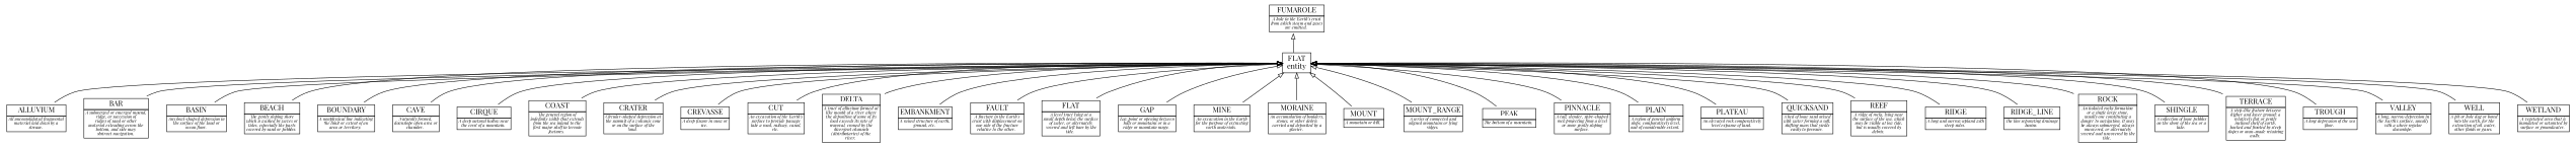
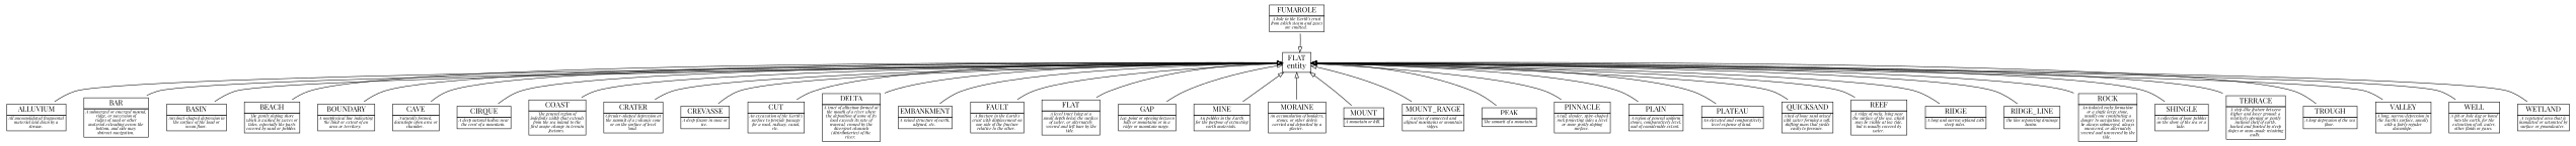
  digraph {
    fontname="Playfair Display"
    rankdir=BT
    node [fontname="Playfair Display" shape=plaintext weight=5]
    edge [arrowhead=empty fontname="Playfair Display" style=solid]
    n1 [label=< <TABLE BORDER="0" CELLBORDER="1" CELLSPACING="0">  <TR><TD>ALLUVIUM</TD></TR>  <TR><TD><FONT POINT-SIZE="8"><I>All unconsolidated fragmental<BR/>material laid down by a<BR/>stream. </I></FONT></TD></TR>  </TABLE>>]
    n2 [label="FLAT\nentity" shape=box]
    n3 [label=< <TABLE BORDER="0" CELLBORDER="1" CELLSPACING="0">  <TR><TD>BAR</TD></TR>  <TR><TD><FONT POINT-SIZE="8"><I>A submerged or emerged mound,<BR/>ridge, or succession of<BR/>ridges of sand or other<BR/>material extending across the<BR/>bottom, and side may<BR/>obstruct navigation. </I></FONT></TD></TR>  </TABLE>>]
    n4 [label=< <TABLE BORDER="0" CELLBORDER="1" CELLSPACING="0">  <TR><TD>BASIN</TD></TR>  <TR><TD><FONT POINT-SIZE="8"><I>Any bowl-shaped depression in<BR/>the surface of the land or<BR/>ocean floor. </I></FONT></TD></TR>  </TABLE>>]
    n5 [label=< <TABLE BORDER="0" CELLBORDER="1" CELLSPACING="0">  <TR><TD>BEACH</TD></TR>  <TR><TD><FONT POINT-SIZE="8"><I>The gently sloping shore<BR/>which is washed by waves or<BR/>tides, especially the parts<BR/>covered by sand or pebbles. </I></FONT></TD></TR>  </TABLE>>]
    n6 [label=< <TABLE BORDER="0" CELLBORDER="1" CELLSPACING="0">  <TR><TD>BOUNDARY</TD></TR>  <TR><TD><FONT POINT-SIZE="8"><I>A nonphysical line indicating<BR/>the limit or extent of an<BR/>area or territory. </I></FONT></TD></TR>  </TABLE>>]
    n7 [label=< <TABLE BORDER="0" CELLBORDER="1" CELLSPACING="0">  <TR><TD>CAVE</TD></TR>  <TR><TD><FONT POINT-SIZE="8"><I>Naturally formed,<BR/>downslope open area or<BR/>chamber. </I></FONT></TD></TR>  </TABLE>>]
    n8 [label=< <TABLE BORDER="0" CELLBORDER="1" CELLSPACING="0">  <TR><TD>CIRQUE</TD></TR>  <TR><TD><FONT POINT-SIZE="8"><I>A deep natural hollow near<BR/>the crest of a mountain. </I></FONT></TD></TR>  </TABLE>>]
-   n9 [label=< <TABLE BORDER="0" CELLBORDER="1" CELLSPACING="0">  <TR><TD>COAST</TD></TR>  <TR><TD><FONT POINT-SIZE="8"><I>The general region of<BR/>indefinite width that extends<BR/>from the sea inland to the<BR/>first major shelf in terrain<BR/>features. </I></FONT></TD></TR>  </TABLE>>]
-   n10 [label=< <TABLE BORDER="0" CELLBORDER="1" CELLSPACING="0">  <TR><TD>CRATER</TD></TR>  <TR><TD><FONT POINT-SIZE="8"><I>Circular-shaped depression at<BR/>the summit of a volcanic cone<BR/>or on the surface of the<BR/>land. </I></FONT></TD></TR>  </TABLE>>]
+   n9 [label=< <TABLE BORDER="0" CELLBORDER="1" CELLSPACING="0">  <TR><TD>COAST</TD></TR>  <TR><TD><FONT POINT-SIZE="8"><I>The general region of<BR/>indefinite width that extends<BR/>from the sea inland to the<BR/>first major change in terrain<BR/>features. </I></FONT></TD></TR>  </TABLE>>]
+   n10 [label=< <TABLE BORDER="0" CELLBORDER="1" CELLSPACING="0">  <TR><TD>CRATER</TD></TR>  <TR><TD><FONT POINT-SIZE="8"><I>Circular-shaped depression at<BR/>the summit of a volcanic cone<BR/>or on the surface of level<BR/>land. </I></FONT></TD></TR>  </TABLE>>]
    n11 [label=< <TABLE BORDER="0" CELLBORDER="1" CELLSPACING="0">  <TR><TD>CREVASSE</TD></TR>  <TR><TD><FONT POINT-SIZE="8"><I>A deep fissure in snow or<BR/>ice. </I></FONT></TD></TR>  </TABLE>>]
-   n12 [label=< <TABLE BORDER="0" CELLBORDER="1" CELLSPACING="0">  <TR><TD>CUT</TD></TR>  <TR><TD><FONT POINT-SIZE="8"><I>An excavation of the Earth&#39;s<BR/>surface to provide passage<BR/>lake a road, railway, canal,<BR/>etc. </I></FONT></TD></TR>  </TABLE>>]
-   n13 [label=< <TABLE BORDER="0" CELLBORDER="1" CELLSPACING="0">  <TR><TD>DELTA</TD></TR>  <TR><TD><FONT POINT-SIZE="8"><I>A tract of alluvium formed at<BR/>like mouth of a river where<BR/>the deposition of some of its<BR/>load exceeds its rate of<BR/>removal, crossed by the<BR/>divergent channels<BR/>(distributaries) of the<BR/>river. </I></FONT></TD></TR>  </TABLE>>]
-   n14 [label=< <TABLE BORDER="0" CELLBORDER="1" CELLSPACING="0">  <TR><TD>EMBANKMENT</TD></TR>  <TR><TD><FONT POINT-SIZE="8"><I>A raised structure of earth,<BR/>ground, etc. </I></FONT></TD></TR>  </TABLE>>]
+   n12 [label=< <TABLE BORDER="0" CELLBORDER="1" CELLSPACING="0">  <TR><TD>CUT</TD></TR>  <TR><TD><FONT POINT-SIZE="8"><I>An excavation of the Earth&#39;s<BR/>surface to provide passage<BR/>for a road, railway, canal,<BR/>etc. </I></FONT></TD></TR>  </TABLE>>]
+   n13 [label=< <TABLE BORDER="0" CELLBORDER="1" CELLSPACING="0">  <TR><TD>DELTA</TD></TR>  <TR><TD><FONT POINT-SIZE="8"><I>A tract of alluvium formed at<BR/>the mouth of a river where<BR/>the deposition of some of its<BR/>load exceeds its rate of<BR/>removal, crossed by the<BR/>divergent channels<BR/>(distributaries) of the<BR/>river. </I></FONT></TD></TR>  </TABLE>>]
+   n14 [label=< <TABLE BORDER="0" CELLBORDER="1" CELLSPACING="0">  <TR><TD>EMBANKMENT</TD></TR>  <TR><TD><FONT POINT-SIZE="8"><I>A raised structure of earth,<BR/>aligned, etc. </I></FONT></TD></TR>  </TABLE>>]
    n15 [label=< <TABLE BORDER="0" CELLBORDER="1" CELLSPACING="0">  <TR><TD>FAULT</TD></TR>  <TR><TD><FONT POINT-SIZE="8"><I>A fracture in the Earth&#39;s<BR/>crust with displacement on<BR/>one side of the fracture<BR/>relative to the other. </I></FONT></TD></TR>  </TABLE>>]
    n16 [label=< <TABLE BORDER="0" CELLBORDER="1" CELLSPACING="0">  <TR><TD>FLAT</TD></TR>  <TR><TD><FONT POINT-SIZE="8"><I>A level tract lying at a<BR/>small depth below the surface<BR/>of water, or alternately<BR/>covered and left bare by the<BR/>tide. </I></FONT></TD></TR>  </TABLE>>]
    n17 [label=< <TABLE BORDER="0" CELLBORDER="1" CELLSPACING="0">  <TR><TD>FUMAROLE</TD></TR>  <TR><TD><FONT POINT-SIZE="8"><I>A hole in the Earth&#39;s crust<BR/>from which steam and gases<BR/>are emitted. </I></FONT></TD></TR>  </TABLE>>]
    n18 [label=< <TABLE BORDER="0" CELLBORDER="1" CELLSPACING="0">  <TR><TD>GAP</TD></TR>  <TR><TD><FONT POINT-SIZE="8"><I>Low point or opening between<BR/>hills or mountains or in a<BR/>ridge or mountain range. </I></FONT></TD></TR>  </TABLE>>]
-   n19 [label=< <TABLE BORDER="0" CELLBORDER="1" CELLSPACING="0">  <TR><TD>MINE</TD></TR>  <TR><TD><FONT POINT-SIZE="8"><I>An excavation in the Earth<BR/>for the purpose of extracting<BR/>earth materials. </I></FONT></TD></TR>  </TABLE>>]
+   n19 [label=< <TABLE BORDER="0" CELLBORDER="1" CELLSPACING="0">  <TR><TD>MINE</TD></TR>  <TR><TD><FONT POINT-SIZE="8"><I>An pebbles in the Earth<BR/>for the purpose of extracting<BR/>earth materials. </I></FONT></TD></TR>  </TABLE>>]
    n20 [label=< <TABLE BORDER="0" CELLBORDER="1" CELLSPACING="0">  <TR><TD>MORAINE</TD></TR>  <TR><TD><FONT POINT-SIZE="8"><I>An accumulation of boulders,<BR/>stones, or other debris<BR/>carried and deposited by a<BR/>glacier. </I></FONT></TD></TR>  </TABLE>>]
    n21 [label=< <TABLE BORDER="0" CELLBORDER="1" CELLSPACING="0">  <TR><TD>MOUNT</TD></TR>  <TR><TD><FONT POINT-SIZE="8"><I>A mountain or hill. </I></FONT></TD></TR>  </TABLE>>]
-   n22 [label=< <TABLE BORDER="0" CELLBORDER="1" CELLSPACING="0">  <TR><TD>MOUNT_RANGE</TD></TR>  <TR><TD><FONT POINT-SIZE="8"><I>A series of connected and<BR/>aligned mountains or lying<BR/>ridges. </I></FONT></TD></TR>  </TABLE>>]
-   n23 [label=< <TABLE BORDER="0" CELLBORDER="1" CELLSPACING="0">  <TR><TD>PEAK</TD></TR>  <TR><TD><FONT POINT-SIZE="8"><I>The bottom of a mountain. </I></FONT></TD></TR>  </TABLE>>]
-   n24 [label=< <TABLE BORDER="0" CELLBORDER="1" CELLSPACING="0">  <TR><TD>PINNACLE</TD></TR>  <TR><TD><FONT POINT-SIZE="8"><I>A tall, slender, spire-shaped<BR/>rock projecting from a level<BR/>or more gently sloping<BR/>surface. </I></FONT></TD></TR>  </TABLE>>]
-   n25 [label=< <TABLE BORDER="0" CELLBORDER="1" CELLSPACING="0">  <TR><TD>PLAIN</TD></TR>  <TR><TD><FONT POINT-SIZE="8"><I>A region of general uniform<BR/>slope, comparatively level,<BR/>and of considerable extent. </I></FONT></TD></TR>  </TABLE>>]
-   n26 [label=< <TABLE BORDER="0" CELLBORDER="1" CELLSPACING="0">  <TR><TD>PLATEAU</TD></TR>  <TR><TD><FONT POINT-SIZE="8"><I>An elevated rock comparatively<BR/>level expanse of land. </I></FONT></TD></TR>  </TABLE>>]
+   n22 [label=< <TABLE BORDER="0" CELLBORDER="1" CELLSPACING="0">  <TR><TD>MOUNT_RANGE</TD></TR>  <TR><TD><FONT POINT-SIZE="8"><I>A series of connected and<BR/>aligned mountains or mountain<BR/>ridges. </I></FONT></TD></TR>  </TABLE>>]
+   n23 [label=< <TABLE BORDER="0" CELLBORDER="1" CELLSPACING="0">  <TR><TD>PEAK</TD></TR>  <TR><TD><FONT POINT-SIZE="8"><I>The summit of a mountain. </I></FONT></TD></TR>  </TABLE>>]
+   n24 [label=< <TABLE BORDER="0" CELLBORDER="1" CELLSPACING="0">  <TR><TD>PINNACLE</TD></TR>  <TR><TD><FONT POINT-SIZE="8"><I>A tall, slender, spire-shaped<BR/>rock projecting sides a level<BR/>or more gently sloping<BR/>surface. </I></FONT></TD></TR>  </TABLE>>]
+   n25 [label=< <TABLE BORDER="0" CELLBORDER="1" CELLSPACING="0">  <TR><TD>PLAIN</TD></TR>  <TR><TD><FONT POINT-SIZE="8"><I>A region of general uniform<BR/>stones, comparatively level,<BR/>and of considerable extent. </I></FONT></TD></TR>  </TABLE>>]
+   n26 [label=< <TABLE BORDER="0" CELLBORDER="1" CELLSPACING="0">  <TR><TD>PLATEAU</TD></TR>  <TR><TD><FONT POINT-SIZE="8"><I>An elevated and comparatively<BR/>level expanse of land. </I></FONT></TD></TR>  </TABLE>>]
    n27 [label=< <TABLE BORDER="0" CELLBORDER="1" CELLSPACING="0">  <TR><TD>QUICKSAND</TD></TR>  <TR><TD><FONT POINT-SIZE="8"><I>A bed of loose sand mixed<BR/>with water forming a soft,<BR/>shifting mass that yields<BR/>easily to pressure. </I></FONT></TD></TR>  </TABLE>>]
-   n28 [label=< <TABLE BORDER="0" CELLBORDER="1" CELLSPACING="0">  <TR><TD>REEF</TD></TR>  <TR><TD><FONT POINT-SIZE="8"><I>A ridge of rocks, lying near<BR/>the surface of the sea, which<BR/>may be visible at low tide,<BR/>but is usually covered by<BR/>debris. </I></FONT></TD></TR>  </TABLE>>]
+   n28 [label=< <TABLE BORDER="0" CELLBORDER="1" CELLSPACING="0">  <TR><TD>REEF</TD></TR>  <TR><TD><FONT POINT-SIZE="8"><I>A ridge of rocks, lying near<BR/>the surface of the sea, which<BR/>may be visible at low tide,<BR/>but is usually covered by<BR/>water. </I></FONT></TD></TR>  </TABLE>>]
    n29 [label=< <TABLE BORDER="0" CELLBORDER="1" CELLSPACING="0">  <TR><TD>RIDGE</TD></TR>  <TR><TD><FONT POINT-SIZE="8"><I>A long and narrow upland with<BR/>steep sides. </I></FONT></TD></TR>  </TABLE>>]
    n30 [label=< <TABLE BORDER="0" CELLBORDER="1" CELLSPACING="0">  <TR><TD>RIDGE_LINE</TD></TR>  <TR><TD><FONT POINT-SIZE="8"><I>The line separating drainage<BR/>basins. </I></FONT></TD></TR>  </TABLE>>]
    n31 [label=< <TABLE BORDER="0" CELLBORDER="1" CELLSPACING="0">  <TR><TD>ROCK</TD></TR>  <TR><TD><FONT POINT-SIZE="8"><I>An isolated rocky formation<BR/>or a single large stone,<BR/>usually one constituting a<BR/>danger to navigation. It may<BR/>be always submerged, always<BR/>uncovered, or alternately<BR/>covered and uncovered by the<BR/>tide. </I></FONT></TD></TR>  </TABLE>>]
    n32 [label=< <TABLE BORDER="0" CELLBORDER="1" CELLSPACING="0">  <TR><TD>SHINGLE</TD></TR>  <TR><TD><FONT POINT-SIZE="8"><I>A collection of loose pebbles<BR/>on the shore of the sea or a<BR/>lake. </I></FONT></TD></TR>  </TABLE>>]
-   n33 [label=< <TABLE BORDER="0" CELLBORDER="1" CELLSPACING="0">  <TR><TD>TERRACE</TD></TR>  <TR><TD><FONT POINT-SIZE="8"><I>A step-like feature between<BR/>higher and lower ground: a<BR/>relatively flat or gently<BR/>inclined shelf of earth,<BR/>backed and fronted by steep<BR/>slopes or man-made retaining<BR/>walls. </I></FONT></TD></TR>  </TABLE>>]
+   n33 [label=< <TABLE BORDER="0" CELLBORDER="1" CELLSPACING="0">  <TR><TD>TERRACE</TD></TR>  <TR><TD><FONT POINT-SIZE="8"><I>A step-like feature between<BR/>higher and lower ground: a<BR/>relatively opening or gently<BR/>inclined shelf of earth,<BR/>backed and fronted by steep<BR/>slopes or man-made retaining<BR/>walls. </I></FONT></TD></TR>  </TABLE>>]
    n34 [label=< <TABLE BORDER="0" CELLBORDER="1" CELLSPACING="0">  <TR><TD>TROUGH</TD></TR>  <TR><TD><FONT POINT-SIZE="8"><I>A long depression of the sea<BR/>floor. </I></FONT></TD></TR>  </TABLE>>]
-   n35 [label=< <TABLE BORDER="0" CELLBORDER="1" CELLSPACING="0">  <TR><TD>VALLEY</TD></TR>  <TR><TD><FONT POINT-SIZE="8"><I>A long, narrow depression in<BR/>the Earth&#39;s surface, usually<BR/>with a where regular<BR/>downslope. </I></FONT></TD></TR>  </TABLE>>]
+   n35 [label=< <TABLE BORDER="0" CELLBORDER="1" CELLSPACING="0">  <TR><TD>VALLEY</TD></TR>  <TR><TD><FONT POINT-SIZE="8"><I>A long, narrow depression in<BR/>the Earth&#39;s surface, usually<BR/>with a fairly regular<BR/>downslope. </I></FONT></TD></TR>  </TABLE>>]
    n36 [label=< <TABLE BORDER="0" CELLBORDER="1" CELLSPACING="0">  <TR><TD>WELL</TD></TR>  <TR><TD><FONT POINT-SIZE="8"><I>A pit or hole dug or bored<BR/>into the earth, for the<BR/>extraction of oil, water,<BR/>other fluids or gases. </I></FONT></TD></TR>  </TABLE>>]
    n37 [label=< <TABLE BORDER="0" CELLBORDER="1" CELLSPACING="0">  <TR><TD>WETLAND</TD></TR>  <TR><TD><FONT POINT-SIZE="8"><I>A vegetated area that is<BR/>inundated or saturated by<BR/>surface or groundwater. </I></FONT></TD></TR>  </TABLE>>]
    n1 -> n2
    n3 -> n2
    n4 -> n2
    n5 -> n2
    n6 -> n2
    n7 -> n2
    n8 -> n2
    n9 -> n2
    n10 -> n2
    n11 -> n2
    n12 -> n2
    n13 -> n2
    n14 -> n2
    n15 -> n2
    n16 -> n2
-   n2 -> n17
+   n17 -> n2
    n18 -> n2
    n19 -> n2
    n20 -> n2
    n21 -> n2
    n22 -> n2
    n23 -> n2
    n24 -> n2
    n25 -> n2
    n26 -> n2
    n27 -> n2
    n28 -> n2
    n29 -> n2
    n30 -> n2
    n31 -> n2
    n32 -> n2
    n33 -> n2
    n34 -> n2
    n35 -> n2
    n36 -> n2
    n37 -> n2
  }
